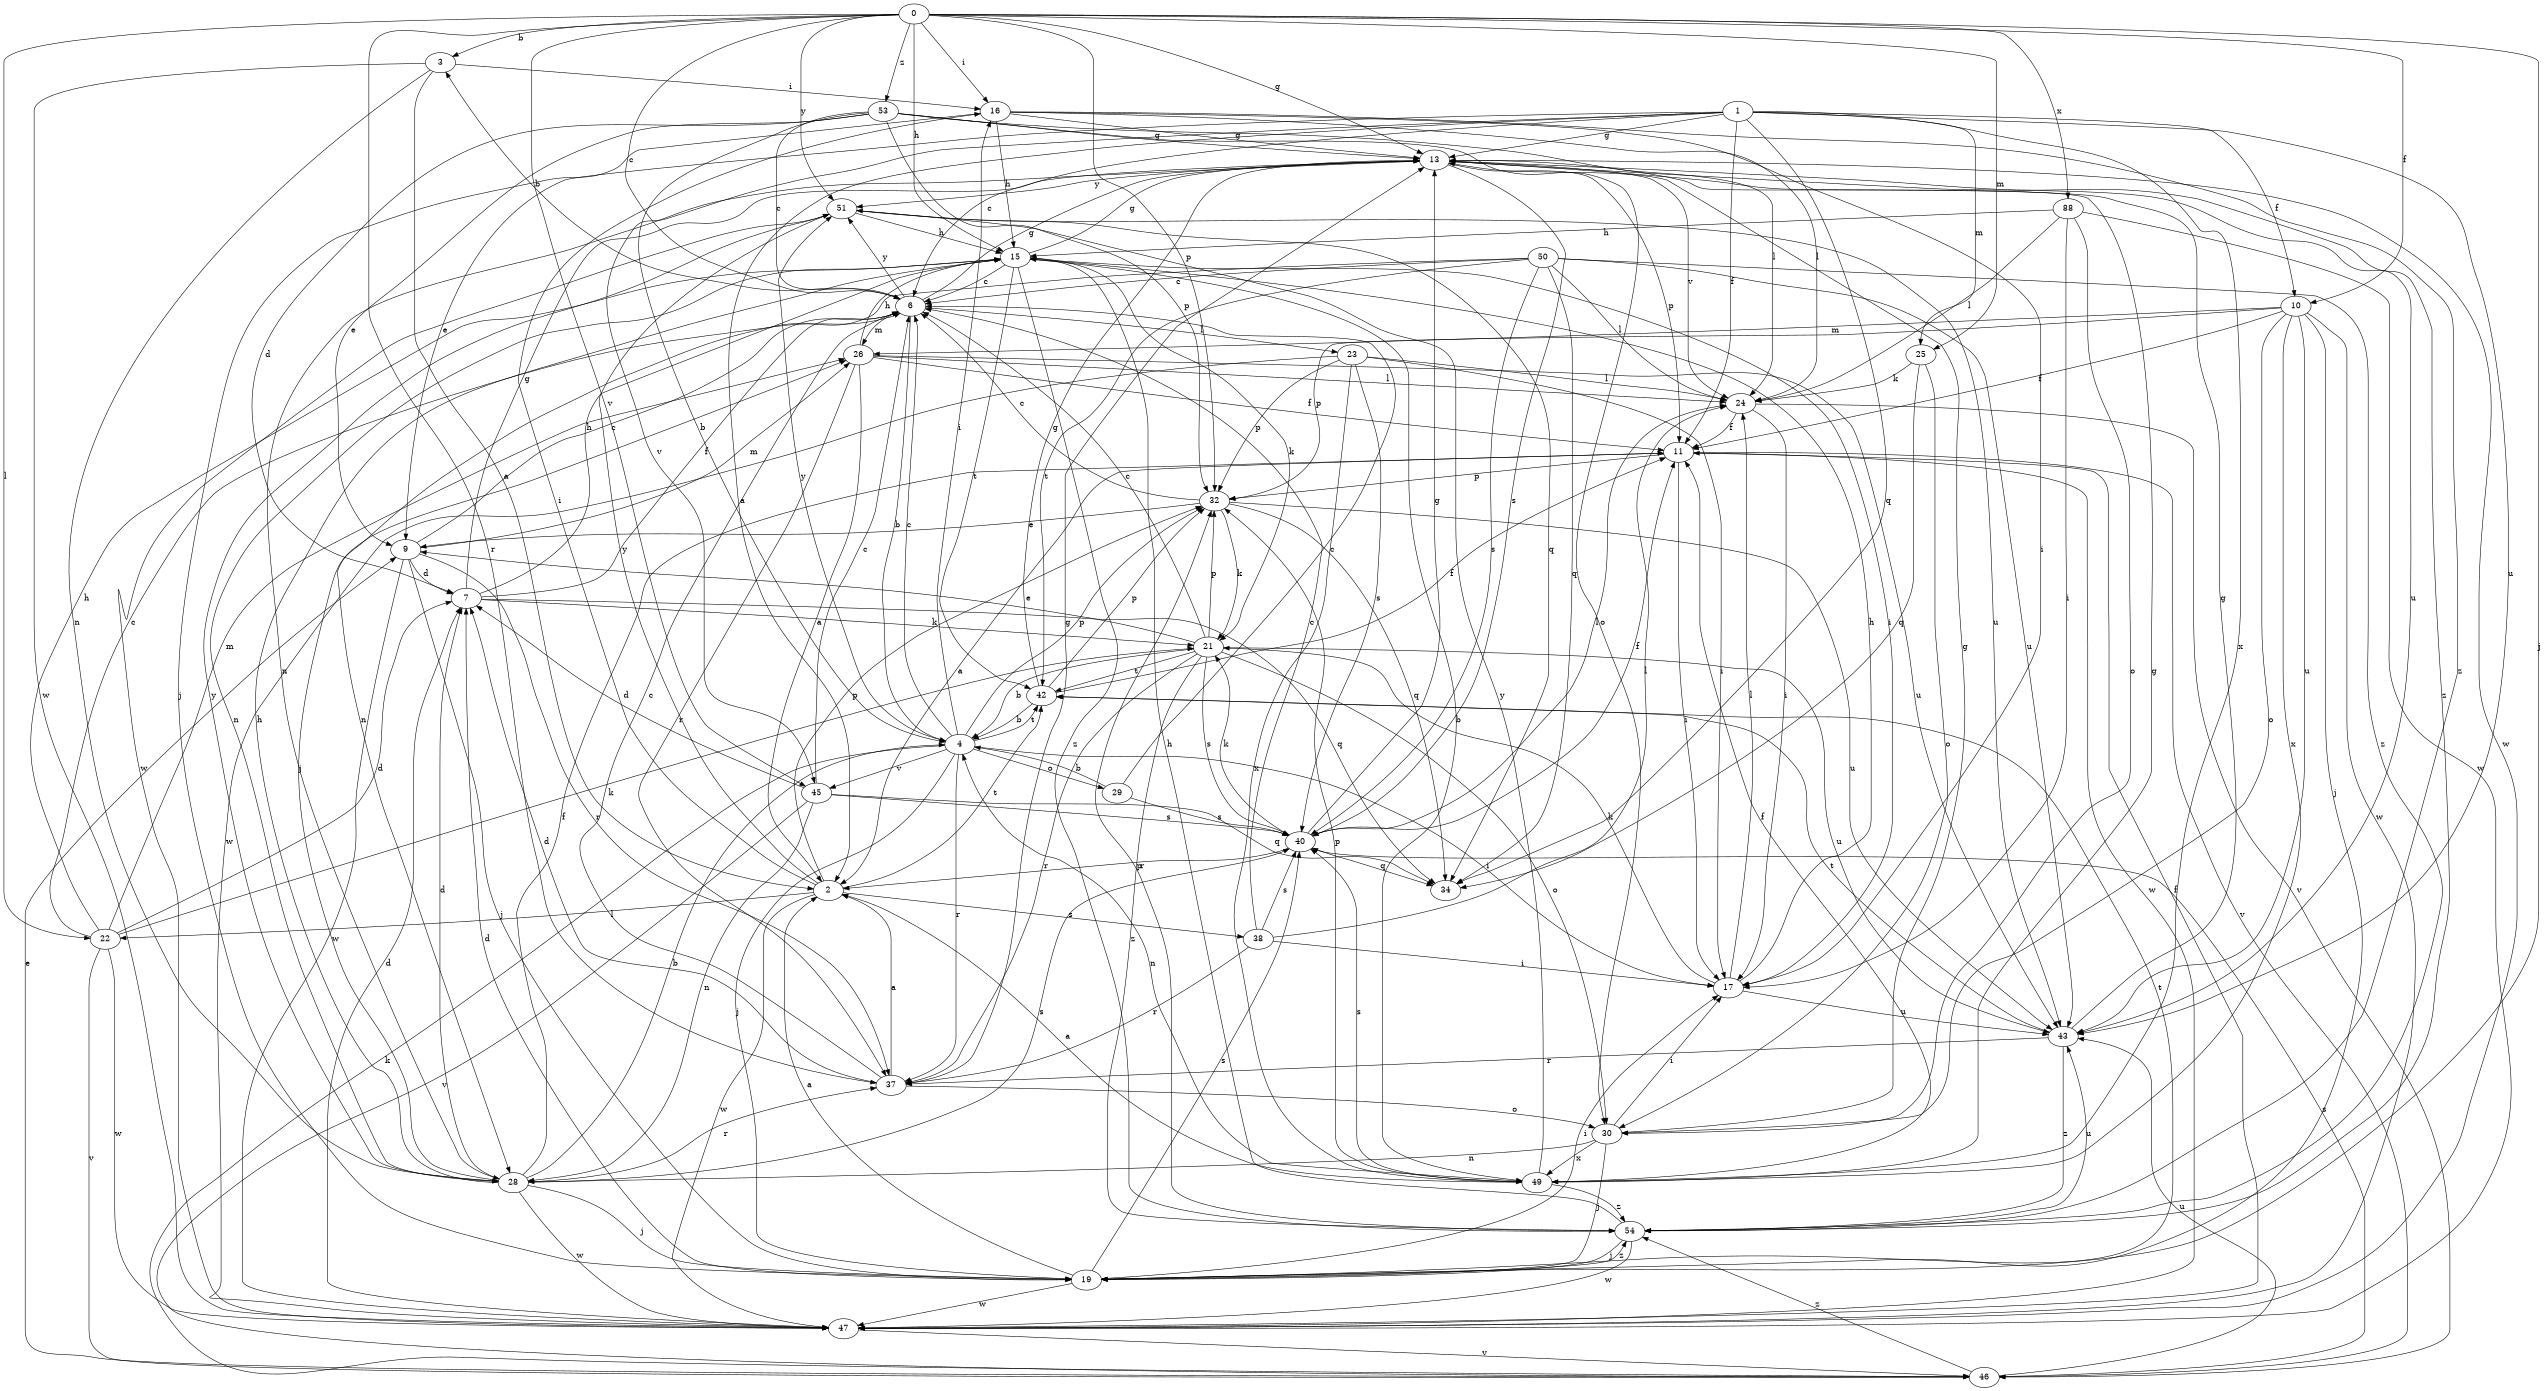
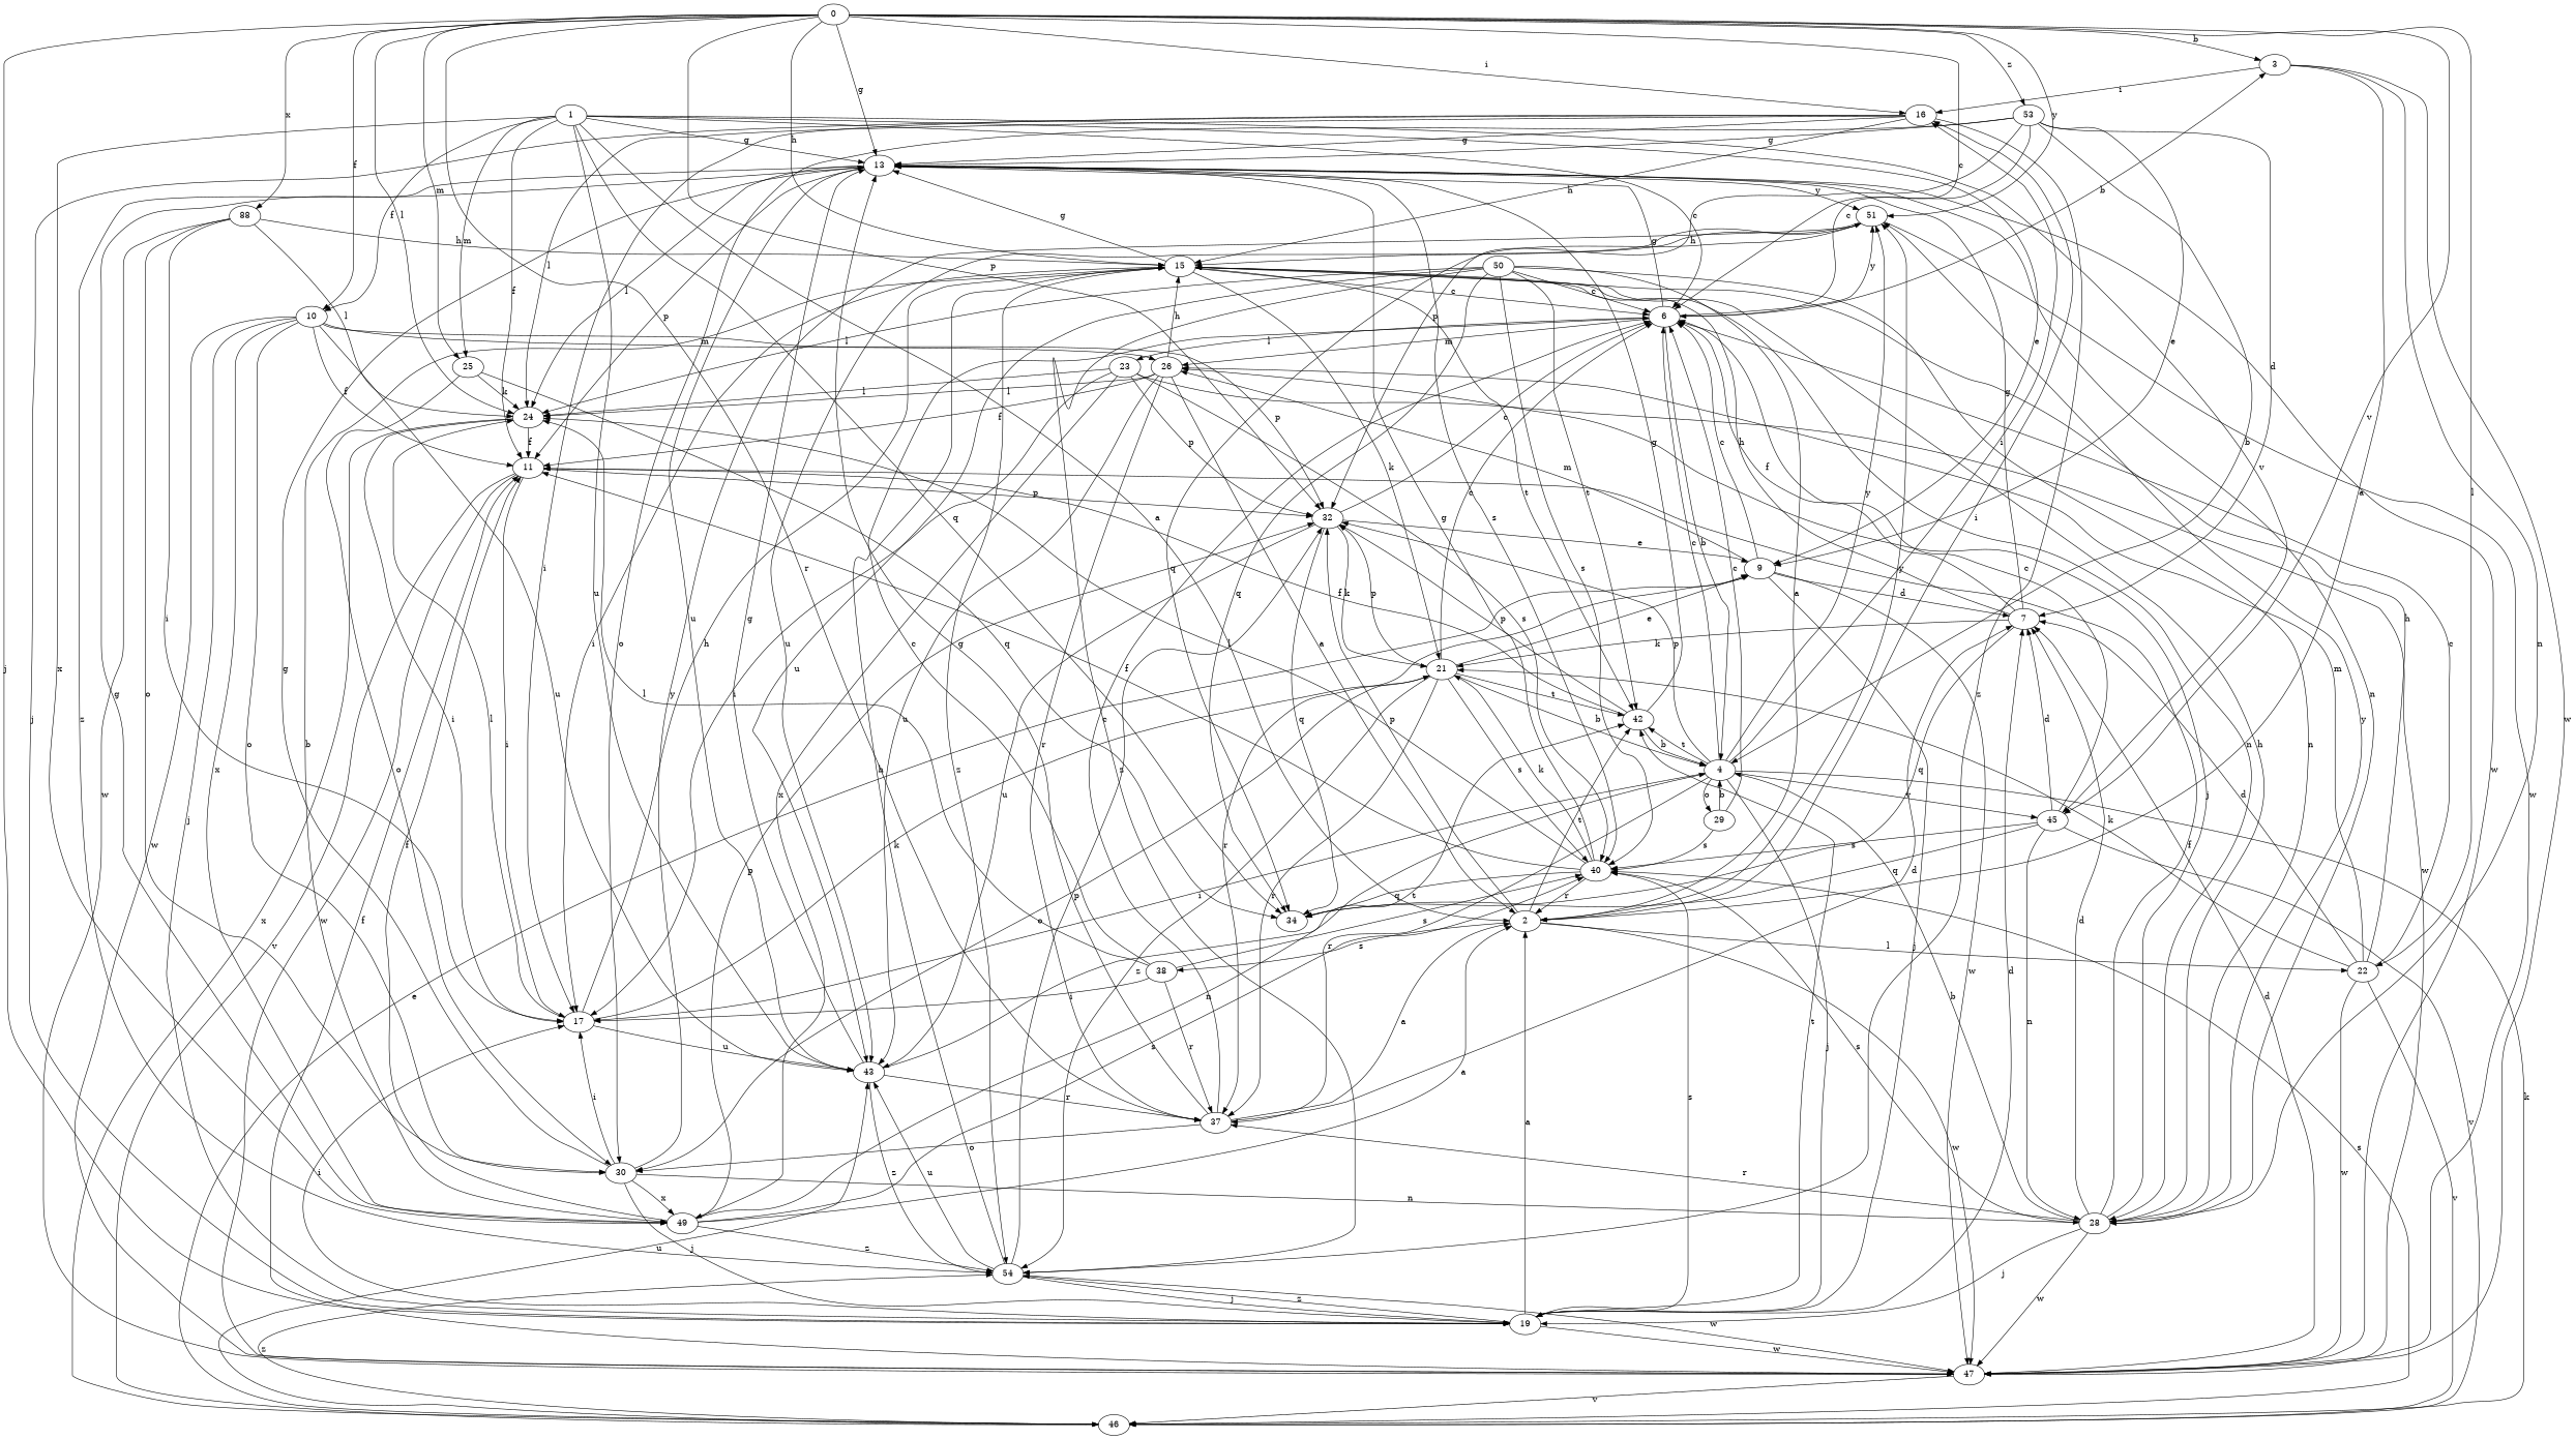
  strict digraph {
    0
    3
    6
    10
    13
    15
    16
    19
    22
    25
    32
    37
    45
    n14 [label=88]
    51
    53
    2
    47
    28
    4
    23
    26
    11
    43
    49
    30
    24
    40
    54
    42
    17
    21
    7
    46
    34
    9
    50
    1
    38
    29
    0 -> 3 [label=b]
    0 -> 6 [label=c]
    0 -> 10 [label=f]
    0 -> 13 [label=g]
    0 -> 15 [label=h]
    0 -> 16 [label=i]
    0 -> 19 [label=j]
    0 -> 22 [label=l]
    0 -> 25 [label=m]
    0 -> 32 [label=p]
    0 -> 37 [label=r]
    0 -> 45 [label=v]
    0 -> n14 [label=x]
    0 -> 51 [label=y]
    0 -> 53 [label=z]
    3 -> 16 [label=i]
    3 -> 2 [label=a]
    3 -> 47 [label=w]
    3 -> 28 [label=n]
    6 -> 3 [label=b]
    6 -> 13 [label=g]
    6 -> 51 [label=y]
    6 -> 4 [label=b]
    6 -> 23 [label=l]
    6 -> 26 [label=m]
    10 -> 19 [label=j]
    10 -> 32 [label=p]
    10 -> 47 [label=w]
    10 -> 26 [label=m]
    10 -> 11 [label=f]
    10 -> 43 [label=u]
    10 -> 49 [label=x]
    10 -> 30 [label=o]
    13 -> 51 [label=y]
    13 -> 47 [label=w]
    13 -> 28 [label=n]
    13 -> 11 [label=p]
    13 -> 43 [label=u]
-   13 -> 24 [label=v]
+   13 -> 24 [label=l]
    13 -> 40 [label=s]
    13 -> 54 [label=z]
    15 -> 6 [label=c]
    15 -> 13 [label=g]
    15 -> 28 [label=n]
    15 -> 49 [label=b]
    15 -> 54 [label=z]
    15 -> 42 [label=t]
    15 -> 17 [label=i]
    15 -> 21 [label=k]
    16 -> 13 [label=g]
    16 -> 15 [label=h]
    16 -> 19 [label=j]
    16 -> 24 [label=l]
    16 -> 54 [label=z]
    16 -> 17 [label=i]
    19 -> 2 [label=a]
    19 -> 47 [label=w]
    19 -> 40 [label=s]
    19 -> 54 [label=z]
    19 -> 42 [label=t]
    19 -> 17 [label=i]
    19 -> 7 [label=d]
    22 -> 6 [label=c]
    22 -> 15 [label=h]
    22 -> 47 [label=w]
    22 -> 26 [label=m]
    22 -> 21 [label=k]
    22 -> 7 [label=d]
    22 -> 46 [label=v]
    25 -> 30 [label=o]
    25 -> 24 [label=k]
    25 -> 34 [label=q]
    32 -> 6 [label=c]
    32 -> 43 [label=u]
    32 -> 21 [label=k]
    32 -> 34 [label=q]
    32 -> 9 [label=e]
    37 -> 6 [label=c]
    37 -> 13 [label=g]
    37 -> 2 [label=a]
    37 -> 30 [label=o]
    37 -> 7 [label=d]
    45 -> 6 [label=c]
    45 -> 28 [label=n]
    45 -> 40 [label=s]
    45 -> 7 [label=d]
    45 -> 46 [label=v]
    45 -> 34 [label=q]
    n14 -> 15 [label=h]
    n14 -> 47 [label=w]
    n14 -> 30 [label=o]
    n14 -> 24 [label=l]
    n14 -> 17 [label=i]
    51 -> 15 [label=h]
    51 -> 47 [label=w]
    51 -> 43 [label=u]
    51 -> 34 [label=q]
    53 -> 6 [label=c]
    53 -> 13 [label=g]
    53 -> 32 [label=p]
    53 -> 4 [label=b]
    53 -> 30 [label=o]
-   53 -> 24 [label=l]
+   0 -> 24 [label=l]
    53 -> 7 [label=d]
    53 -> 9 [label=e]
    2 -> 16 [label=i]
    2 -> 22 [label=l]
    2 -> 32 [label=p]
    2 -> 51 [label=y]
    2 -> 47 [label=w]
    2 -> 42 [label=t]
    2 -> 38 [label=s]
    47 -> 11 [label=f]
    47 -> 7 [label=d]
    47 -> 46 [label=v]
    28 -> 15 [label=h]
    28 -> 19 [label=j]
    28 -> 37 [label=r]
    28 -> 51 [label=y]
    28 -> 47 [label=w]
    28 -> 4 [label=b]
    28 -> 26 [label=j]
    28 -> 11 [label=f]
    28 -> 40 [label=s]
    28 -> 7 [label=d]
    4 -> 6 [label=c]
    4 -> 16 [label=i]
    4 -> 19 [label=j]
    4 -> 32 [label=p]
    4 -> 37 [label=r]
    4 -> 45 [label=v]
    4 -> 51 [label=y]
    4 -> 42 [label=t]
    4 -> 17 [label=i]
    4 -> 46 [label=k]
    4 -> 29 [label=o]
    23 -> 32 [label=p]
    23 -> 47 [label=w]
    23 -> 49 [label=x]
    23 -> 24 [label=l]
    23 -> 40 [label=s]
    23 -> 17 [label=i]
    26 -> 15 [label=h]
    26 -> 37 [label=r]
    26 -> 2 [label=a]
    26 -> 11 [label=f]
    26 -> 43 [label=u]
    26 -> 24 [label=l]
    11 -> 32 [label=p]
-   11 -> 2 [label=a]
+   50 -> 2 [label=a]
    11 -> 47 [label=w]
    11 -> 17 [label=i]
    11 -> 46 [label=v]
    43 -> 13 [label=g]
    43 -> 37 [label=r]
    43 -> 54 [label=z]
    43 -> 42 [label=t]
    49 -> 13 [label=g]
    49 -> 32 [label=p]
-   49 -> 51 [label=y]
+   30 -> 51 [label=y]
    49 -> 2 [label=a]
    49 -> 4 [label=n]
    49 -> 11 [label=f]
    49 -> 40 [label=s]
    49 -> 54 [label=z]
    30 -> 13 [label=g]
    30 -> 19 [label=j]
    30 -> 28 [label=n]
    30 -> 49 [label=x]
    30 -> 17 [label=i]
    24 -> 11 [label=f]
    24 -> 17 [label=i]
-   24 -> 46 [label=v]
+   24 -> 46 [label=x]
    40 -> 13 [label=g]
    40 -> 2 [label=r]
    40 -> 11 [label=f]
    40 -> 24 [label=l]
    40 -> 21 [label=k]
    40 -> 34 [label=q]
    54 -> 15 [label=h]
    54 -> 19 [label=j]
    54 -> 32 [label=p]
    54 -> 47 [label=w]
    54 -> 43 [label=u]
    42 -> 13 [label=g]
    42 -> 32 [label=p]
    42 -> 4 [label=b]
    42 -> 11 [label=f]
    17 -> 15 [label=h]
    17 -> 43 [label=u]
    17 -> 24 [label=l]
    17 -> 21 [label=k]
    21 -> 6 [label=c]
    21 -> 32 [label=p]
    21 -> 37 [label=r]
    21 -> 4 [label=b]
-   21 -> 43 [label=u]
    21 -> 30 [label=o]
    21 -> 40 [label=s]
    21 -> 54 [label=z]
    21 -> 42 [label=t]
    21 -> 9 [label=e]
    7 -> 6 [label=f]
    7 -> 13 [label=g]
    7 -> 15 [label=h]
    7 -> 21 [label=k]
    7 -> 34 [label=q]
    46 -> 43 [label=u]
    46 -> 40 [label=s]
    46 -> 54 [label=z]
    46 -> 9 [label=e]
    9 -> 6 [label=c]
    9 -> 19 [label=j]
    9 -> 37 [label=r]
    9 -> 47 [label=w]
    9 -> 26 [label=m]
    9 -> 7 [label=d]
    50 -> 6 [label=c]
    50 -> 28 [label=n]
    50 -> 43 [label=u]
    50 -> 24 [label=l]
    50 -> 40 [label=s]
    50 -> 54 [label=z]
    50 -> 42 [label=t]
    50 -> 34 [label=q]
    1 -> 6 [label=c]
    1 -> 10 [label=f]
    1 -> 13 [label=g]
    1 -> 25 [label=m]
    1 -> 45 [label=v]
    1 -> 2 [label=a]
    1 -> 11 [label=f]
    1 -> 43 [label=u]
    1 -> 49 [label=x]
    1 -> 34 [label=q]
    1 -> 9 [label=e]
    38 -> 6 [label=c]
    38 -> 37 [label=r]
    38 -> 24 [label=l]
    38 -> 40 [label=s]
    38 -> 17 [label=i]
    29 -> 6 [label=c]
    29 -> 4 [label=b]
    29 -> 40 [label=s]
  }
